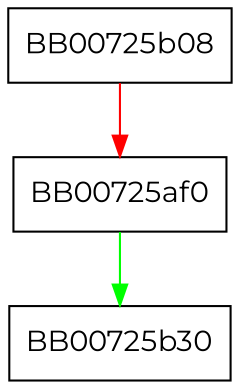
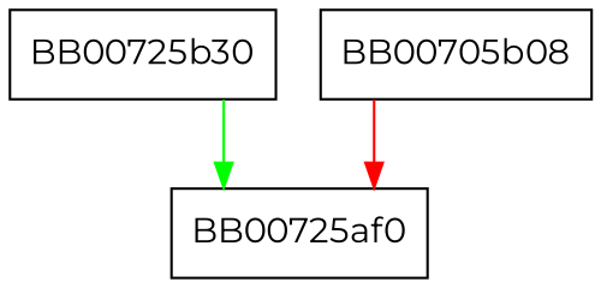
  digraph {
    fontname=Montserrat
    splines=ortho
    node [fontname=Montserrat shape=box]
    edge [fontname=Montserrat]
    BB00725af0
    BB00725b30
-   BB00725b08
-   BB00725af0 -> BB00725b30 [color=green]
+   BB00725b08 [label=BB00705b08]
+   BB00725b30 -> BB00725af0 [color=green]
    BB00725b08 -> BB00725af0 [color=red]
  }
